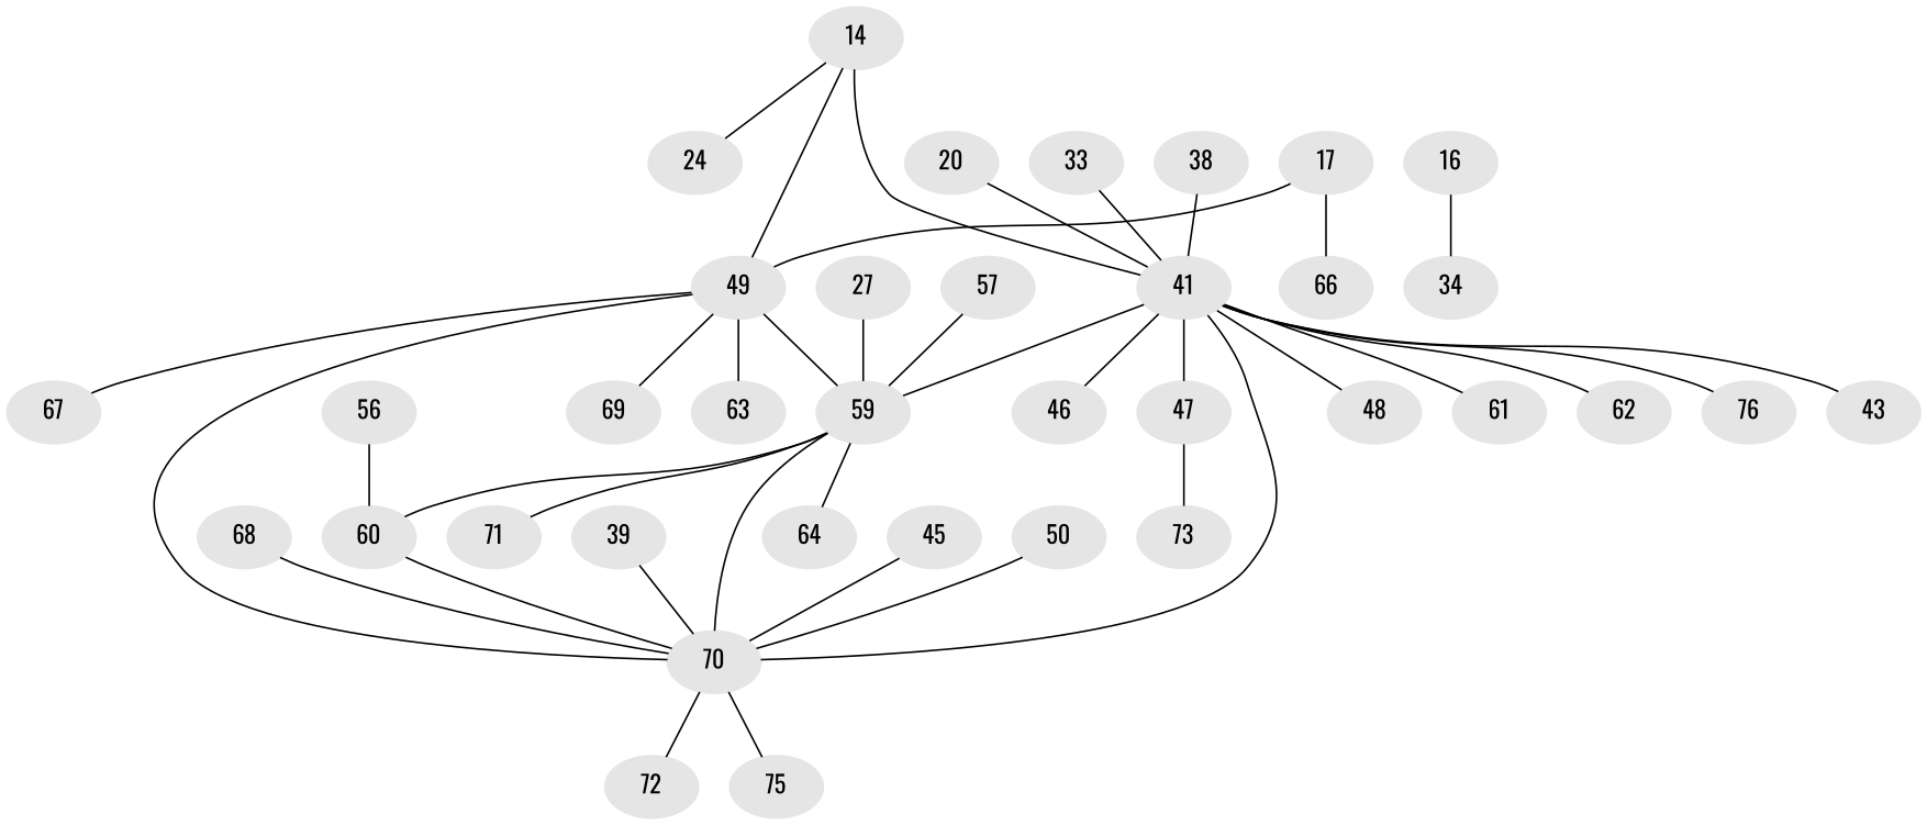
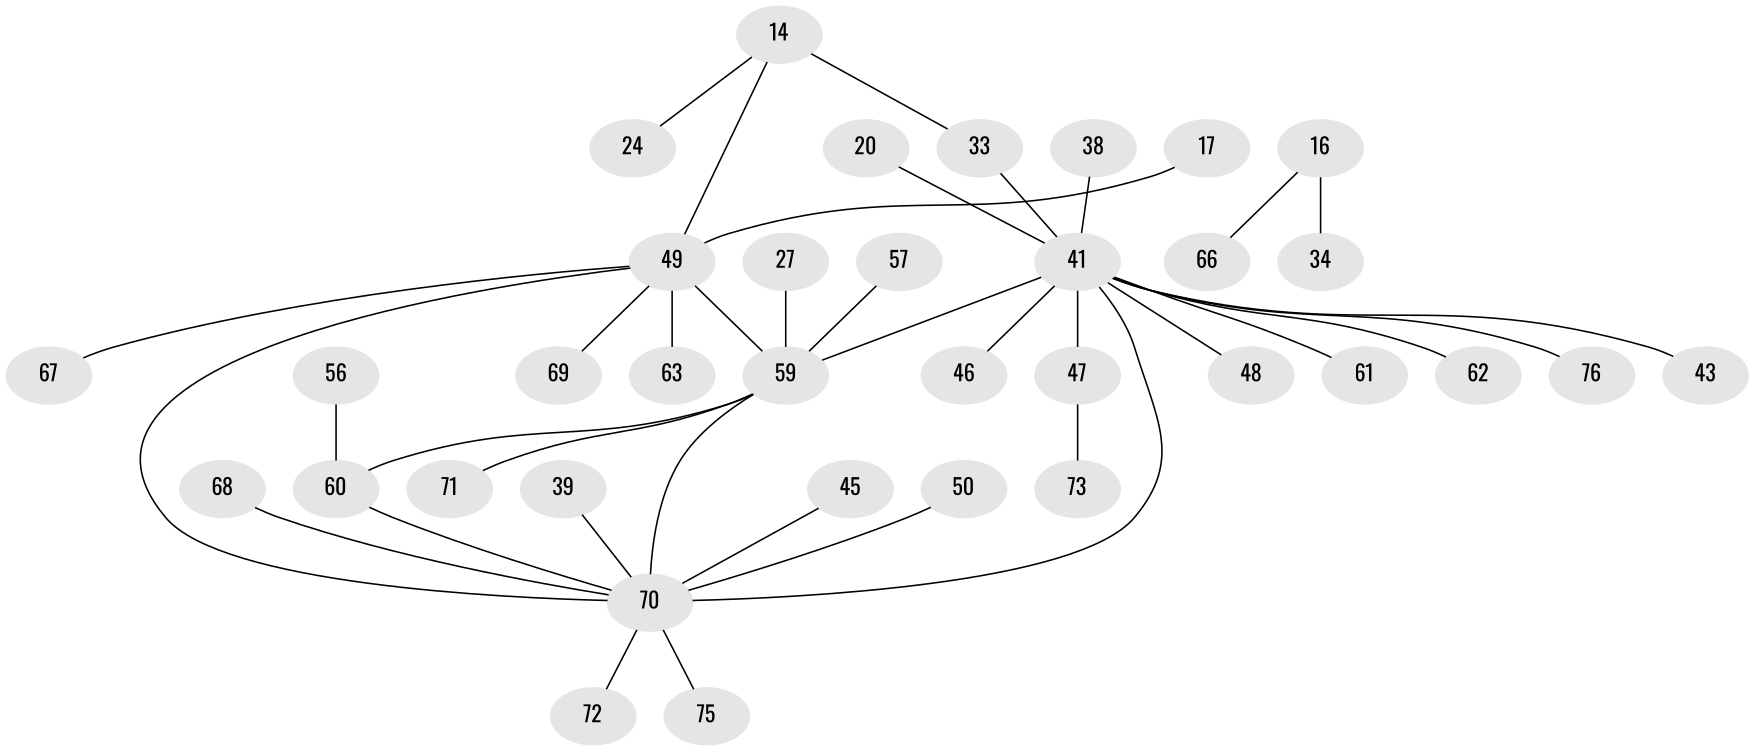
  graph {
    fontname=Oswald
    node [color=gray90 fontname=Oswald style=filled]
    edge [fontname=Oswald]
    14
    24
    41 [super="+10+4"]
    49 [super="+7"]
    59 [super="+36+52+23+25"]
    70 [super="+35"]
    43
    46
    47 [super="+28"]
    48
    61
    n12 [label=62]
    n13 [label=76]
    63
    67 [super="+44"]
    69 [super="+51+53"]
    16 [super="+12+3"]
    34
    66 [super="+40"]
    17
    20 [super="+15"]
    60 [super="+58"]
-   64
    71
    27
    33
    38
    72
    75
    39
    73 [super="+62"]
    56 [super="+22+26"]
    45
    50
    57
    68
    14 -- 24
-   14 -- 41 [weight=2]
+   14 -- 33 [weight=2]
    14 -- 49 [weight=2]
    41 -- 59 [weight=4]
    41 -- 70 [weight=4]
    41 -- 43
    41 -- 46
    41 -- 47 [weight=2]
    41 -- 48
    41 -- 61
    41 -- n12
    41 -- n13
    49 -- 59 [weight=3]
    49 -- 70 [weight=2]
    49 -- 63
    49 -- 67
    49 -- 69
    59 -- 70
    59 -- 60
-   59 -- 64
    59 -- 71
    70 -- 72
    70 -- 75
    47 -- 73
    16 -- 34
-   17 -- 66
+   16 -- 66
    17 -- 49
    20 -- 41
    60 -- 70 [weight=2]
    27 -- 59
    33 -- 41
    38 -- 41
    39 -- 70
    56 -- 60
    45 -- 70
    50 -- 70
    57 -- 59
    68 -- 70
  }
